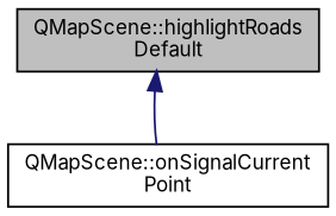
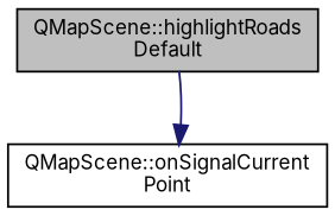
  digraph {
    rankdir=TB
    fontname=Inter
    node [color=black fontname=Inter fontsize=10 shape=record]
    n1 [fillcolor=grey75 fontcolor=black height=0.2 label="QMapScene::highlightRoads\lDefault" style=filled width=0.4]
    n2 [height=0.2 label="QMapScene::onSignalCurrent\lPoint" width=0.4]
-   n1 -> n2 [color=midnightblue dir=back fontname=Inter fontsize=10 labelfontname=Helvetica labelfontsize=10 style=solid]
+   n2 -> n1 [color=midnightblue dir=back fontname=Inter fontsize=10 labelfontname=Helvetica labelfontsize=10 style=solid]
  }
